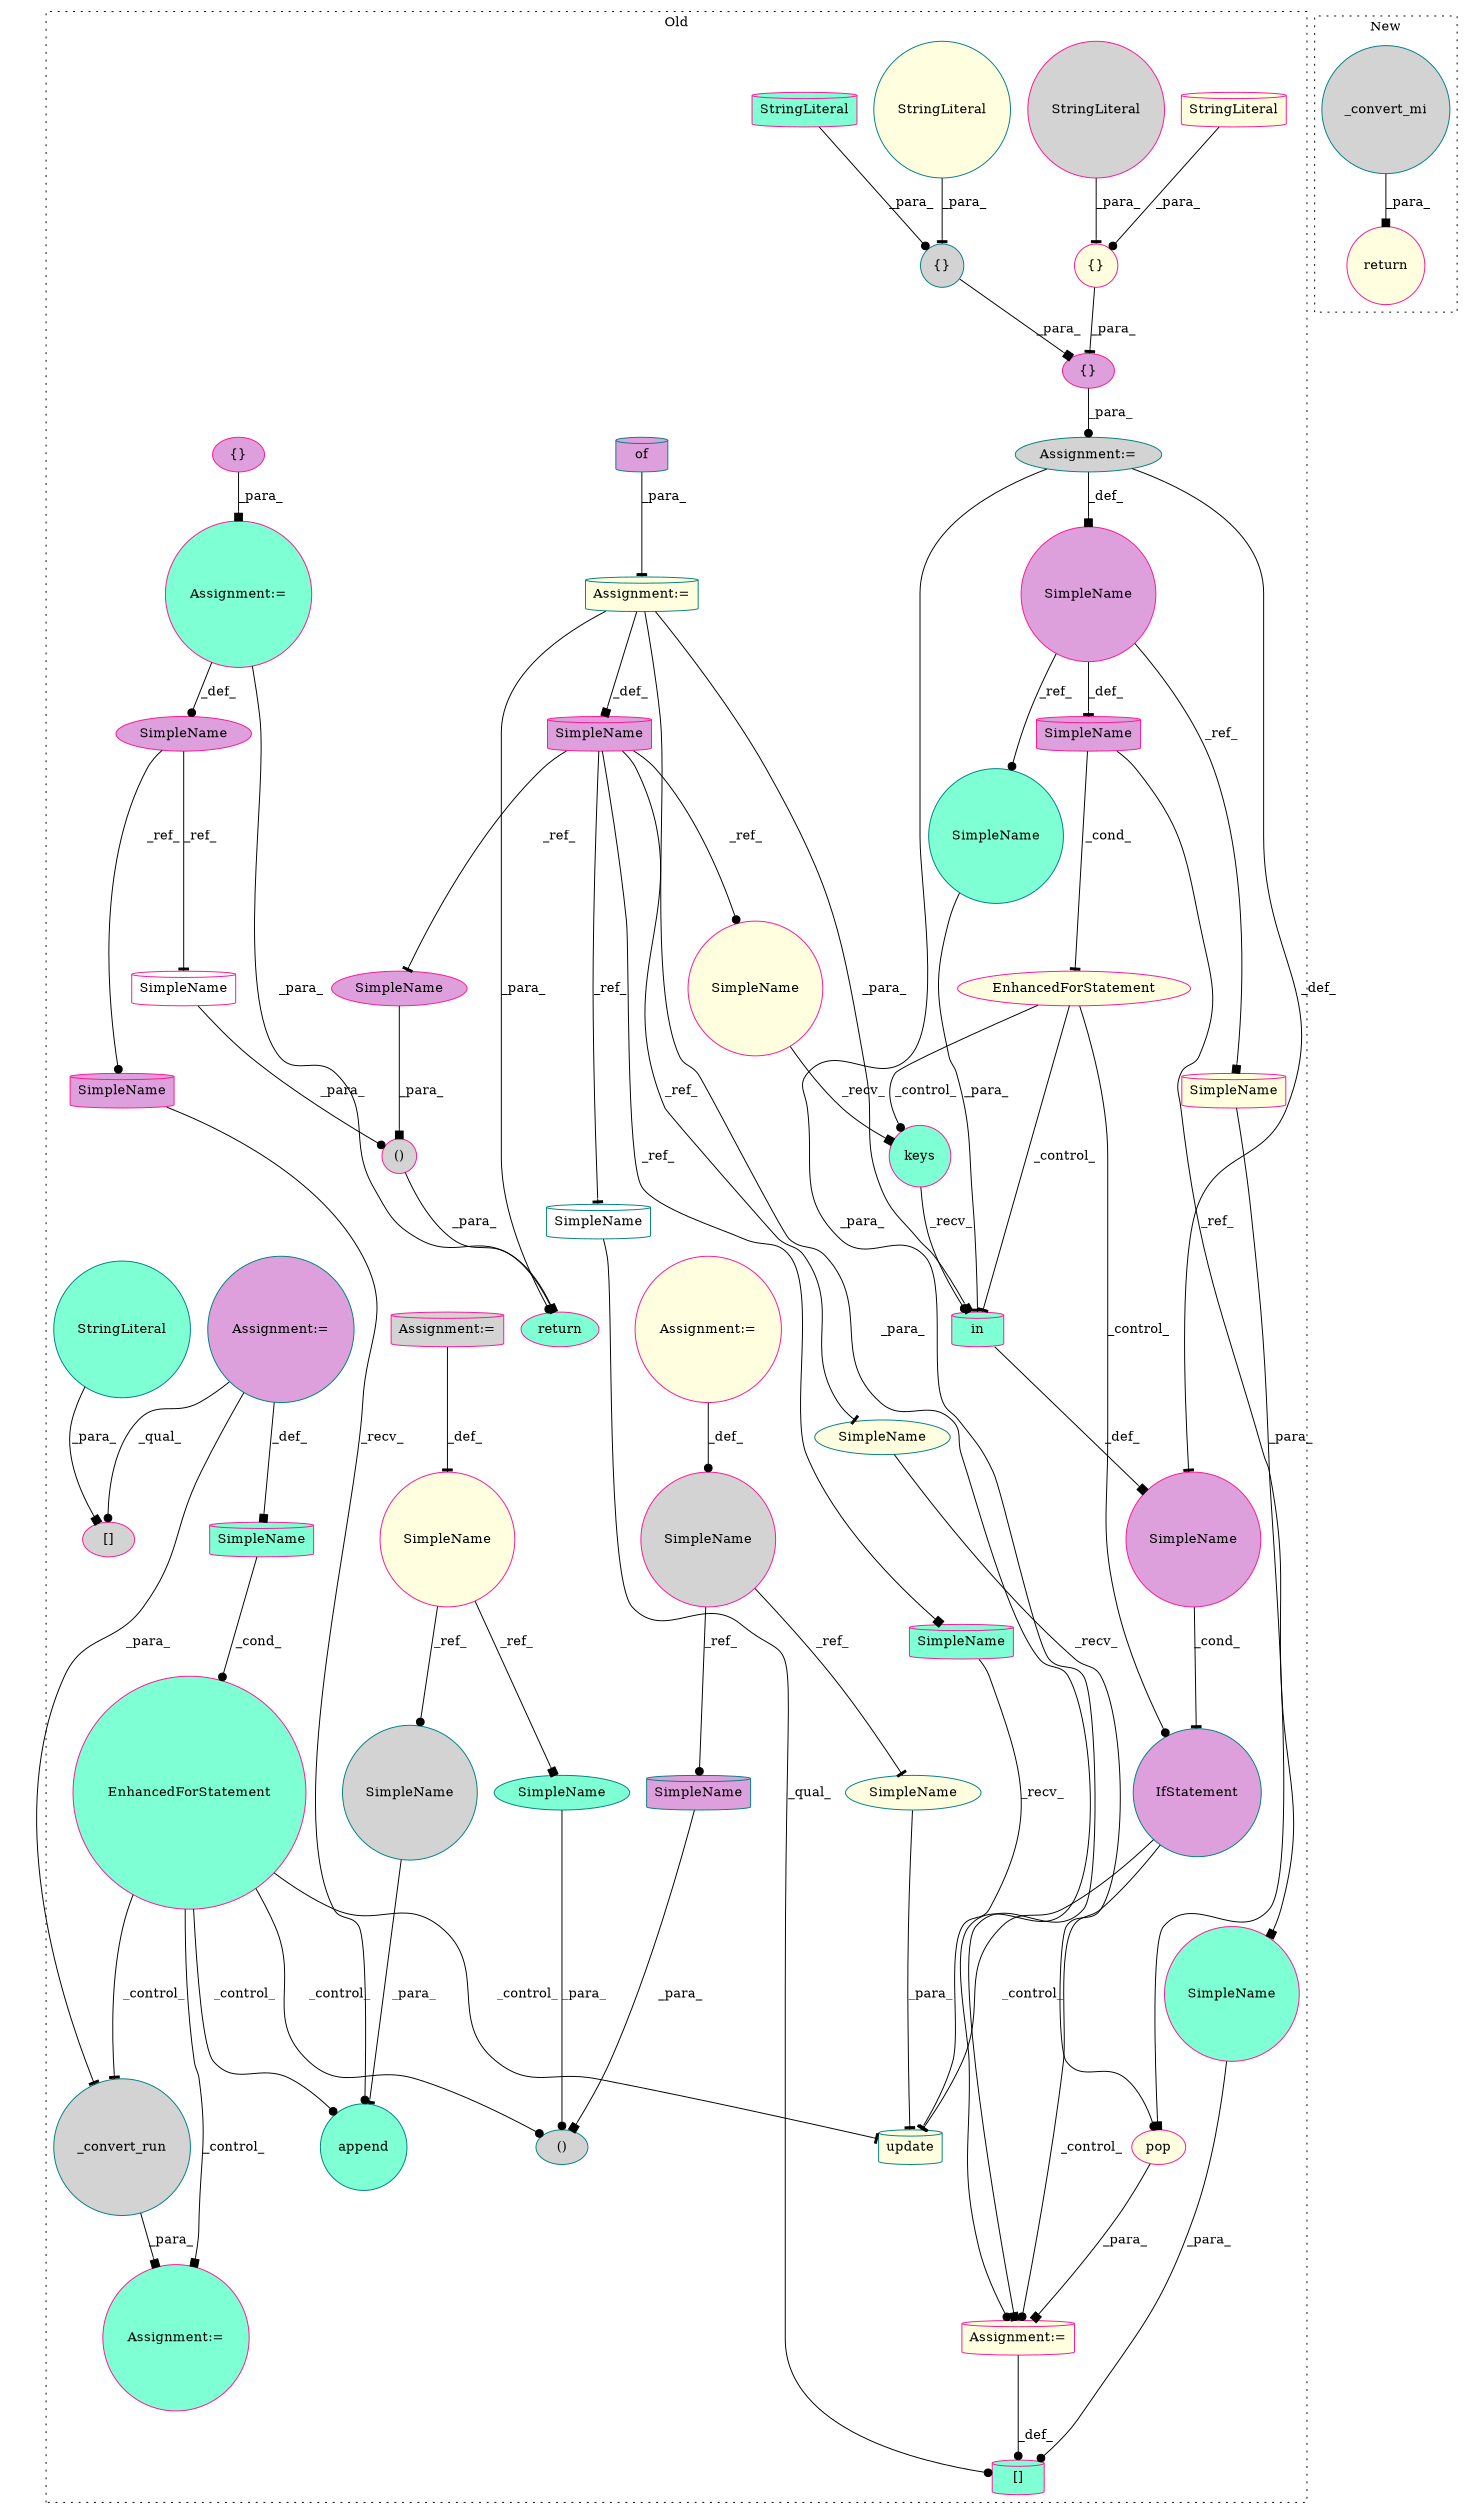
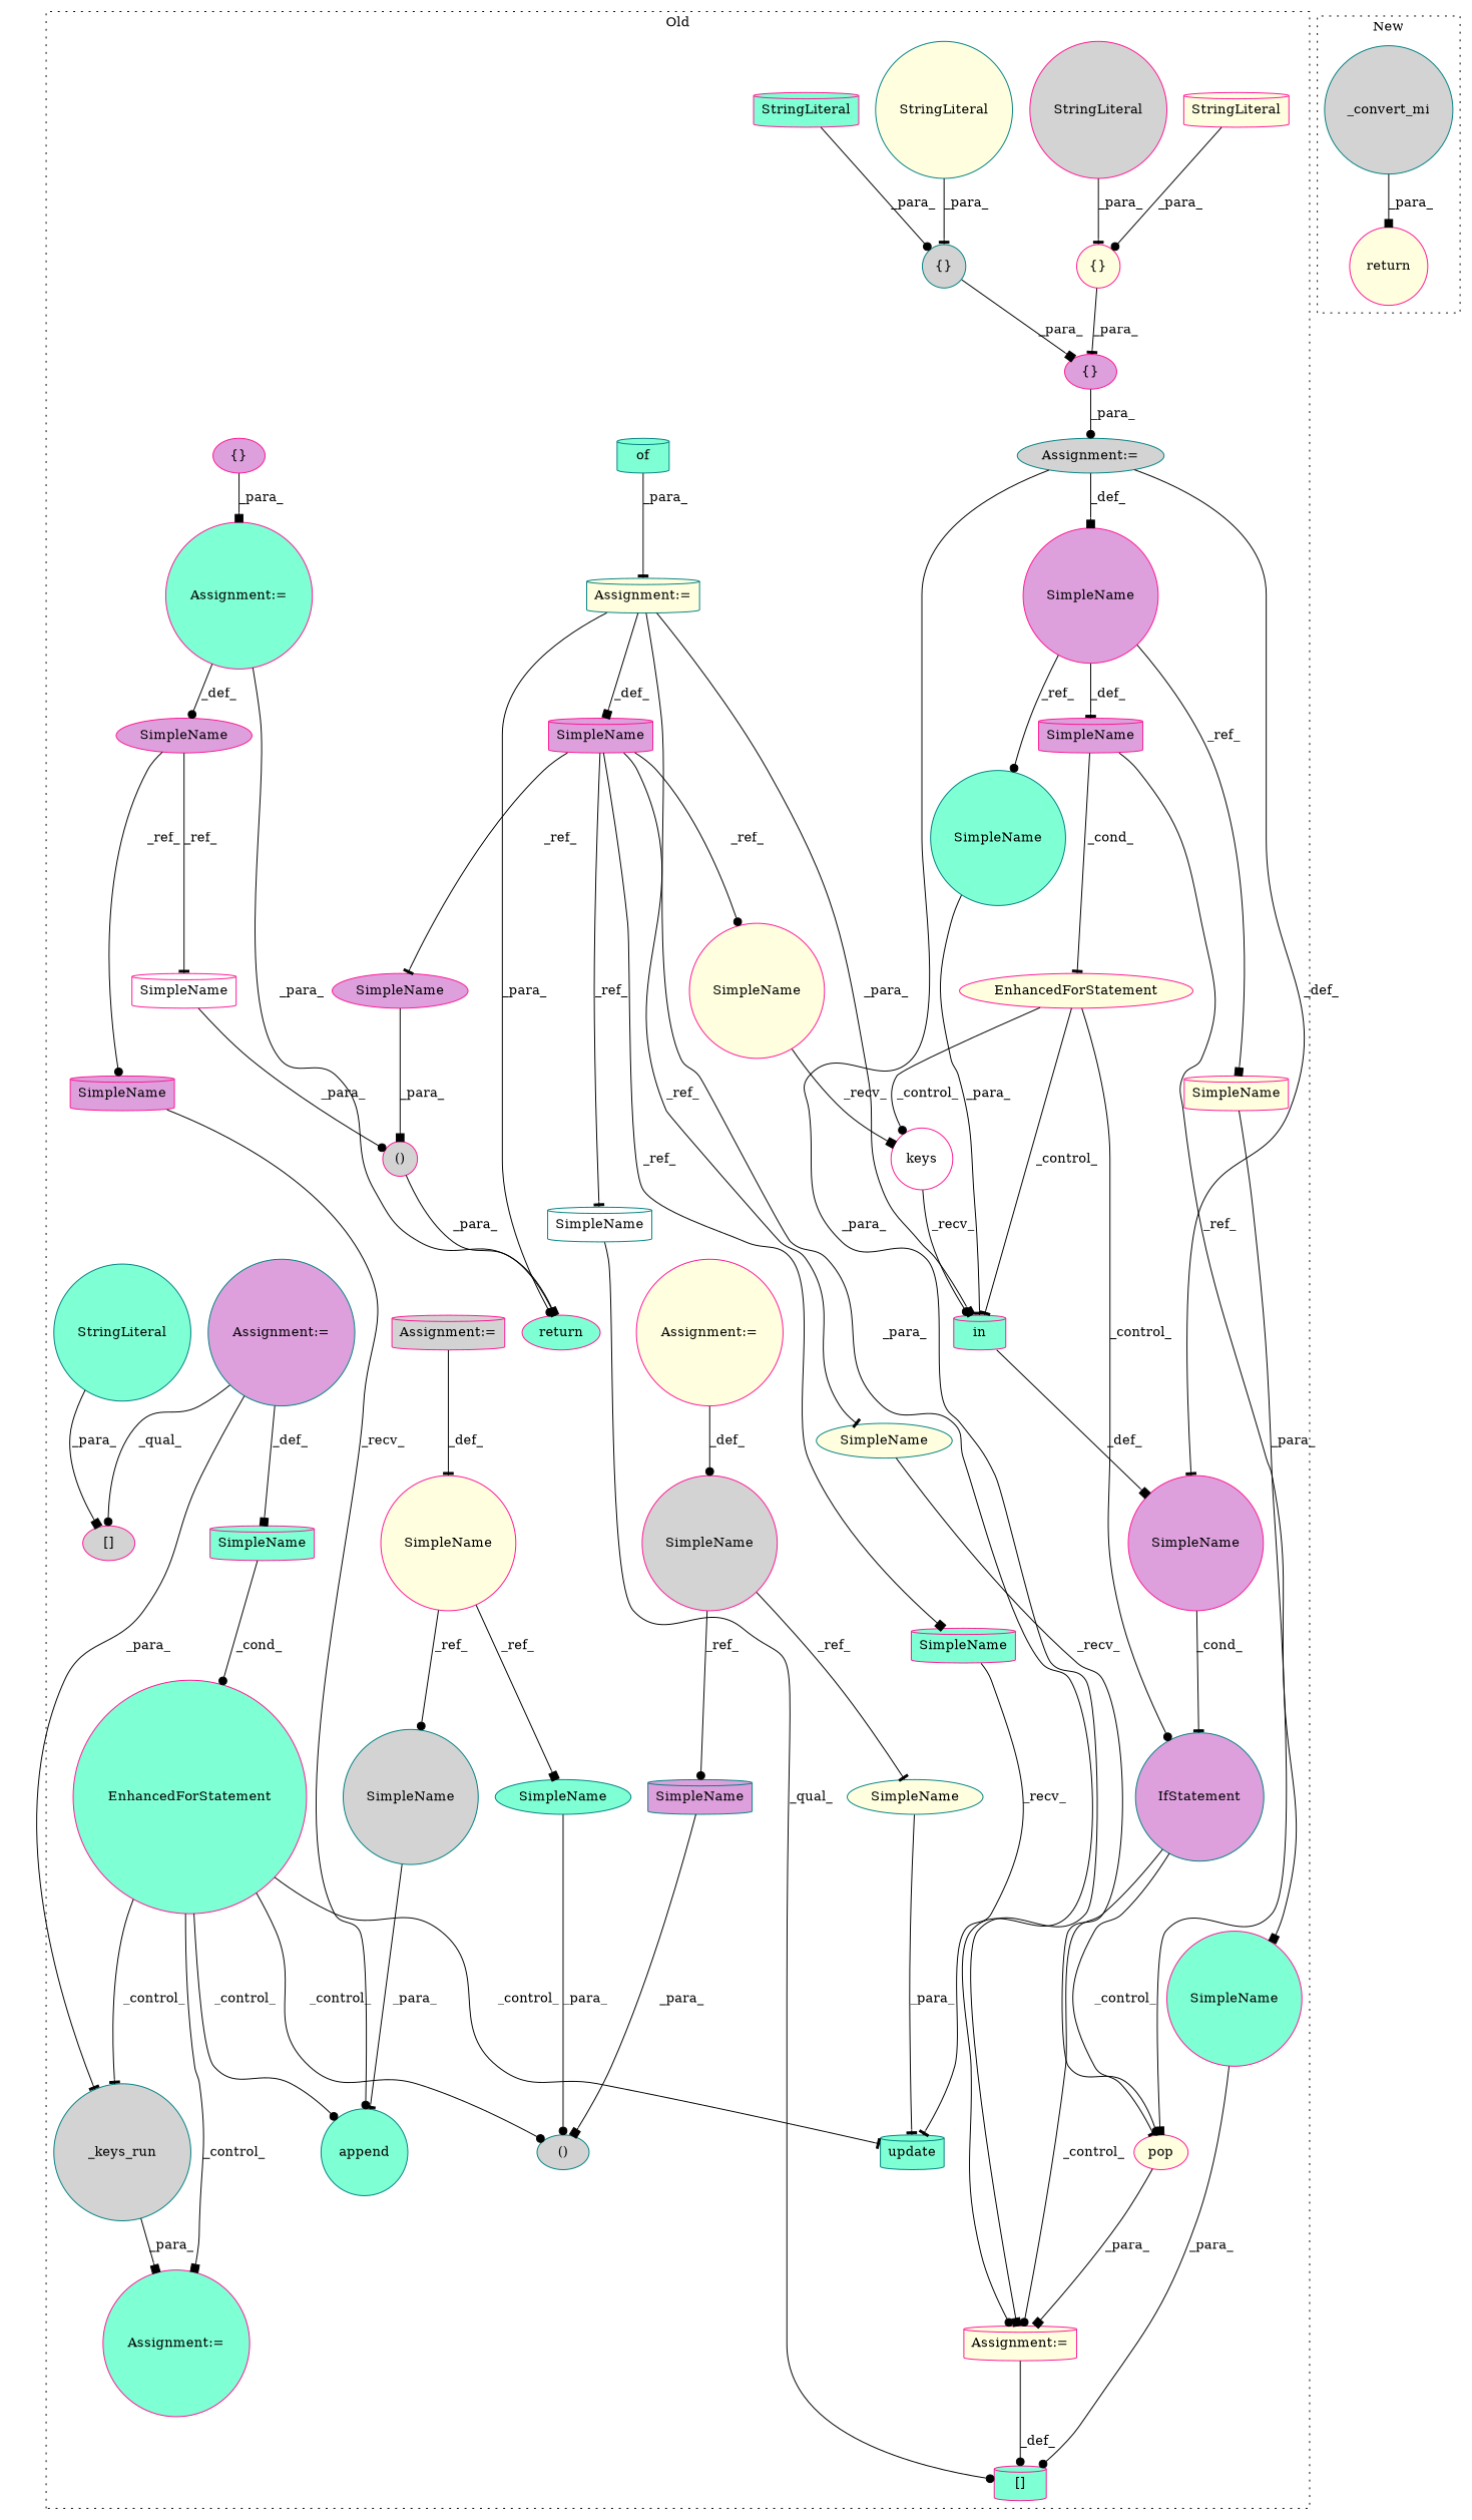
  digraph {
    node [a=42 color=deeppink fillcolor=aquamarine l=3 s="5993,6071" shape=circle style=filled]
    edge [arrowhead=dot]
-   n1 [a=32 color=teal fillcolor=lightgrey l="13,1" label=_convert_run s="6276,6318"]
+   n1 [a=32 color=teal fillcolor=lightgrey l="13,1" label=_keys_run s="6276,6318"]
    n2 [a=70 l="53,2" label=EnhancedForStatement]
    n3 [a=106 color=teal fillcolor=lightgrey l=19 label="()" s=6255 shape=ellipse]
    n4 [fillcolor=lightgrey label=SimpleName s=5259]
-   n5 [a=32 color=teal fillcolor=lightyellow l="7,1" label=update s="6364,6374" shape=cylinder]
+   n5 [a=32 color=teal l="7,1" label=update s="6364,6374" shape=cylinder]
    n6 [fillcolor=plum l=8 label=SimpleName s=5970 shape=cylinder]
-   n7 [a=32 l=6 label=keys s=6581]
+   n7 [a=32 fillcolor=white l=6 label=keys s=6581]
    n8 [a=106 fillcolor=lightgrey l=25 label="()" s=6662]
    n9 [a=4 fillcolor=plum l=2 label="{}" s=5962 shape=ellipse]
    n10 [a=2 l="9,1" label="[]" s="6599,6611" shape=cylinder]
    n11 [a=4 color=teal fillcolor=lightgrey l="1,1" label="{}" s="6491,6515"]
    n12 [a=105 l=22 label=in s=6565 shape=cylinder]
    n13 [a=4 fillcolor=lightyellow l="1,1" label="{}" s="6517,6543"]
    n14 [a=70 fillcolor=lightyellow l="68,2" label=EnhancedForStatement s="6395,6545" shape=ellipse]
    n15 [a=4 fillcolor=plum l="1,1" label="{}" s="6490,6544" shape=ellipse]
    n16 [fillcolor=plum label=SimpleName s=6455]
    n17 [a=32 fillcolor=lightyellow l="4,1" label=pop s="6622,6629" shape=ellipse]
    n18 [fillcolor=plum label=SimpleName s=6470 shape=cylinder]
    n19 [a=45 color=teal fillcolor=lightyellow l=11 label=StringLiteral s=6504]
    n20 [a=45 fillcolor=lightyellow l=12 label=StringLiteral s=6531 shape=cylinder]
    n21 [a=45 fillcolor=lightgrey l=12 label=StringLiteral s=6518]
    n22 [a=45 l=11 label=StringLiteral s=6492 shape=cylinder]
    n23 [fillcolor=plum l=4 label=SimpleName s=5948 shape=ellipse]
    n24 [a=32 color=teal l="7,1" label=append s="6334,6344"]
    n25 [fillcolor=plum label=SimpleName l="" s=""]
    n26 [a=25 color=teal fillcolor=plum l="10,2" label=IfStatement s="6555,6587"]
-   n27 [a=32 color=teal fillcolor=plum l=4 label=of s=5983 shape=cylinder]
+   n27 [a=32 color=teal l=4 label=of s=5983 shape=cylinder]
    n28 [a=7 l=2 label="Assignment:=" s=6274]
    n29 [a=7 color=teal fillcolor=plum l="53,2" label="Assignment:="]
    n30 [a=2 fillcolor=lightgrey l="5,1" label="[]" s="6222,6233" shape=ellipse]
    n31 [a=45 color=teal l=6 label=StringLiteral s=6227]
    n32 [a=7 fillcolor=lightyellow l=1 label="Assignment:=" s=6612 shape=cylinder]
    n33 [a=7 color=teal fillcolor=lightyellow l=1 label="Assignment:=" s=5978 shape=cylinder]
    n34 [a=7 l=1 label="Assignment:=" s=5952]
    n35 [a=7 color=teal fillcolor=lightgrey l="68,2" label="Assignment:=" s="6395,6545" shape=ellipse]
    n36 [a=7 fillcolor=lightyellow label="Assignment:=" s=5259]
    n37 [a=41 l=12 label=return s=6650 shape=ellipse]
    n38 [fillcolor=lightyellow label=SimpleName s=5313]
    n39 [a=7 fillcolor=lightgrey label="Assignment:=" s=5313 shape=cylinder]
    n40 [l=8 label=SimpleName s=6050 shape=cylinder]
    n41 [fillcolor=white l=4 label=SimpleName s=6662 shape=cylinder]
    n42 [fillcolor=plum l=4 label=SimpleName s=6329 shape=cylinder]
    n43 [color=teal fillcolor=lightyellow label=SimpleName s=6371 shape=ellipse]
    n44 [color=teal fillcolor=plum label=SimpleName s=6271 shape=cylinder]
    n45 [color=teal fillcolor=white l=8 label=SimpleName s=6599 shape=cylinder]
    n46 [color=teal fillcolor=lightyellow l=8 label=SimpleName s=6613 shape=ellipse]
    n47 [l=8 label=SimpleName s=6355 shape=cylinder]
    n48 [fillcolor=lightyellow l=8 label=SimpleName s=6572]
    n49 [fillcolor=plum l=8 label=SimpleName s=6679 shape=ellipse]
    n50 [label=SimpleName s=6608]
    n51 [color=teal label=SimpleName s=6255 shape=ellipse]
    n52 [color=teal fillcolor=lightgrey label=SimpleName s=6341]
    n53 [color=teal label=SimpleName s=6565]
    n54 [fillcolor=lightyellow label=SimpleName s=6626 shape=cylinder]
    n55 [a=32 color=teal fillcolor=lightgrey l="12,1" label=_convert_mi s="4190,4230"]
    n56 [a=41 fillcolor=lightyellow l=7 label=return s=4183]
    subgraph cluster_1 {
      label=Old
      style=dotted
      n1
      n2
      n3
      n4
      n5
      n6
      n7
      n8
      n9
      n10
      n11
      n12
      n13
      n14
      n15
      n16
      n17
      n18
      n19
      n20
      n21
      n22
      n23
      n24
      n25
      n26
      n27
      n28
      n29
      n30
      n31
      n32
      n33
      n34
      n35
      n36
      n37
      n38
      n39
      n40
      n41
      n42
      n43
      n44
      n45
      n46
      n47
      n48
      n49
      n50
      n51
      n52
      n53
      n54
    }
    subgraph cluster_2 {
      label=New
      style=dotted
      n55
      n56
    }
    n1 -> n28 [arrowhead=box label=_para_]
    n2 -> n1 [arrowhead=tee label=_control_]
    n2 -> n3 [label=_control_]
    n2 -> n5 [arrowhead=tee label=_control_]
    n2 -> n24 [label=_control_]
    n2 -> n28 [arrowhead=box label=_control_]
    n4 -> n43 [arrowhead=tee label=_ref_]
    n4 -> n44 [label=_ref_]
    n6 -> n45 [arrowhead=tee label=_ref_]
    n6 -> n46 [arrowhead=tee label=_ref_]
    n6 -> n47 [arrowhead=box label=_ref_]
    n6 -> n48 [label=_ref_]
    n6 -> n49 [arrowhead=tee label=_ref_]
    n7 -> n12 [label=_recv_]
    n8 -> n37 [label=_para_]
    n9 -> n34 [arrowhead=box label=_para_]
    n11 -> n15 [arrowhead=box label=_para_]
    n12 -> n25 [arrowhead=box label=_def_]
    n13 -> n15 [arrowhead=tee label=_para_]
    n14 -> n7 [label=_control_]
    n14 -> n12 [arrowhead=tee label=_control_]
    n14 -> n26 [label=_control_]
    n15 -> n35 [label=_para_]
    n16 -> n18 [arrowhead=tee label=_def_]
    n16 -> n53 [label=_ref_]
    n16 -> n54 [arrowhead=box label=_ref_]
    n17 -> n32 [arrowhead=box label=_para_]
    n18 -> n14 [arrowhead=tee label=_cond_]
    n18 -> n50 [arrowhead=box label=_ref_]
    n19 -> n11 [arrowhead=tee label=_para_]
    n20 -> n13 [label=_para_]
    n21 -> n13 [arrowhead=tee label=_para_]
    n22 -> n11 [label=_para_]
    n23 -> n41 [arrowhead=tee label=_ref_]
    n23 -> n42 [label=_ref_]
    n25 -> n26 [arrowhead=tee label=_cond_]
-   n26 -> n5 [arrowhead=tee label=_control_]
+   n26 -> n17 [arrowhead=tee label=_control_]
    n26 -> n32 [label=_control_]
    n27 -> n33 [arrowhead=tee label=_para_]
    n29 -> n1 [arrowhead=tee label=_para_]
    n29 -> n30 [label=_qual_]
    n29 -> n40 [arrowhead=box label=_def_]
    n31 -> n30 [arrowhead=box label=_para_]
    n32 -> n10 [label=_def_]
    n33 -> n6 [arrowhead=box label=_def_]
    n33 -> n12 [arrowhead=box label=_para_]
    n33 -> n32 [label=_para_]
    n33 -> n37 [label=_para_]
    n34 -> n23 [label=_def_]
    n34 -> n37 [arrowhead=box label=_para_]
    n35 -> n16 [arrowhead=box label=_def_]
    n35 -> n25 [arrowhead=tee label=_def_]
    n35 -> n32 [arrowhead=box label=_para_]
    n36 -> n4 [label=_def_]
    n38 -> n51 [arrowhead=box label=_ref_]
    n38 -> n52 [label=_ref_]
    n39 -> n38 [arrowhead=tee label=_def_]
    n40 -> n2 [label=_cond_]
    n41 -> n8 [label=_para_]
    n42 -> n24 [label=_recv_]
    n43 -> n5 [arrowhead=tee label=_para_]
    n44 -> n3 [arrowhead=box label=_para_]
    n45 -> n10 [label=_qual_]
    n46 -> n17 [label=_recv_]
    n47 -> n5 [arrowhead=tee label=_recv_]
    n48 -> n7 [arrowhead=box label=_recv_]
    n49 -> n8 [arrowhead=box label=_para_]
    n50 -> n10 [label=_para_]
    n51 -> n3 [label=_para_]
    n52 -> n24 [arrowhead=tee label=_para_]
    n53 -> n12 [arrowhead=tee label=_para_]
    n54 -> n17 [arrowhead=box label=_para_]
    n55 -> n56 [arrowhead=box label=_para_]
  }
